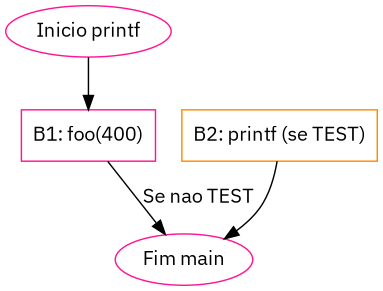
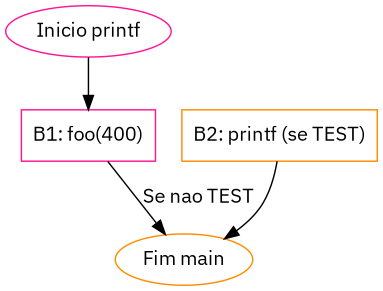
  digraph {
    fontname="IBM Plex Sans"
    rankdir=TB
    node [color=deeppink fontname="IBM Plex Sans" shape=ellipse]
    edge [fontname="IBM Plex Sans"]
    n1 [label="Inicio printf"]
    n2 [label="B1: foo(400)" shape=box]
-   n3 [label="Fim main"]
+   n3 [color=darkorange label="Fim main"]
    n4 [color=darkorange label="B2: printf (se TEST)" shape=box]
    n1 -> n2
    n2 -> n3 [label="Se nao TEST"]
    n4 -> n3
  }
